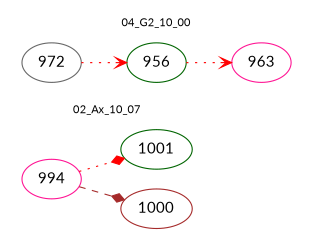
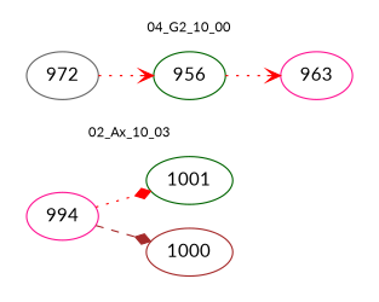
  digraph {
    fontname=Lato
    rankdir=LR
    node [color=deeppink fontname=Lato]
    edge [arrowhead=diamond color=red fontname=Lato style=dotted]
    n1 [label=994]
    n2 [color=brown label=1000]
    n3 [color=darkgreen label=1001]
    n4 [color=darkgreen label=956]
    n5 [label=963]
    n6 [color=gray40 label=972]
    subgraph cluster_1 {
      color=white
      fontsize=10
-     label="02_Ax_10_07"
+     label="02_Ax_10_03"
      n1
      n2
      n3
    }
    subgraph cluster_2 {
      color=white
      fontsize=10
      label="04_G2_10_00"
      n4
      n5
      n6
    }
    n1 -> n2 [color=brown style=dashed]
    n1 -> n3
    n4 -> n5 [arrowhead=vee]
    n6 -> n4 [arrowhead=vee]
  }
